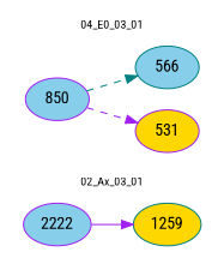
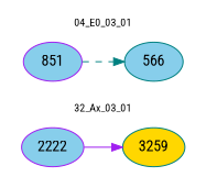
  digraph {
    fontname="Roboto Condensed"
    rankdir=LR
    node [color=purple fillcolor=skyblue fontname="Roboto Condensed" style=filled]
    edge [color=purple fontname="Roboto Condensed" style=dashed]
    n1 [label=2222]
-   n2 [color=teal fillcolor=gold label=1259]
-   n3 [label=850]
-   n4 [fillcolor=gold label=531]
+   n2 [color=teal fillcolor=gold label=3259]
+   n3 [label=851]
    n5 [color=teal label=566]
    subgraph cluster_1 {
      color=white
      fontsize=10
-     label="02_Ax_03_01"
+     label="32_Ax_03_01"
      n1
      n2
    }
    subgraph cluster_2 {
      color=white
      fontsize=10
      label="04_E0_03_01"
      n3
-     n4
      n5
    }
    n1 -> n2 [style=solid]
-   n3 -> n4
    n3 -> n5 [color=teal]
  }
